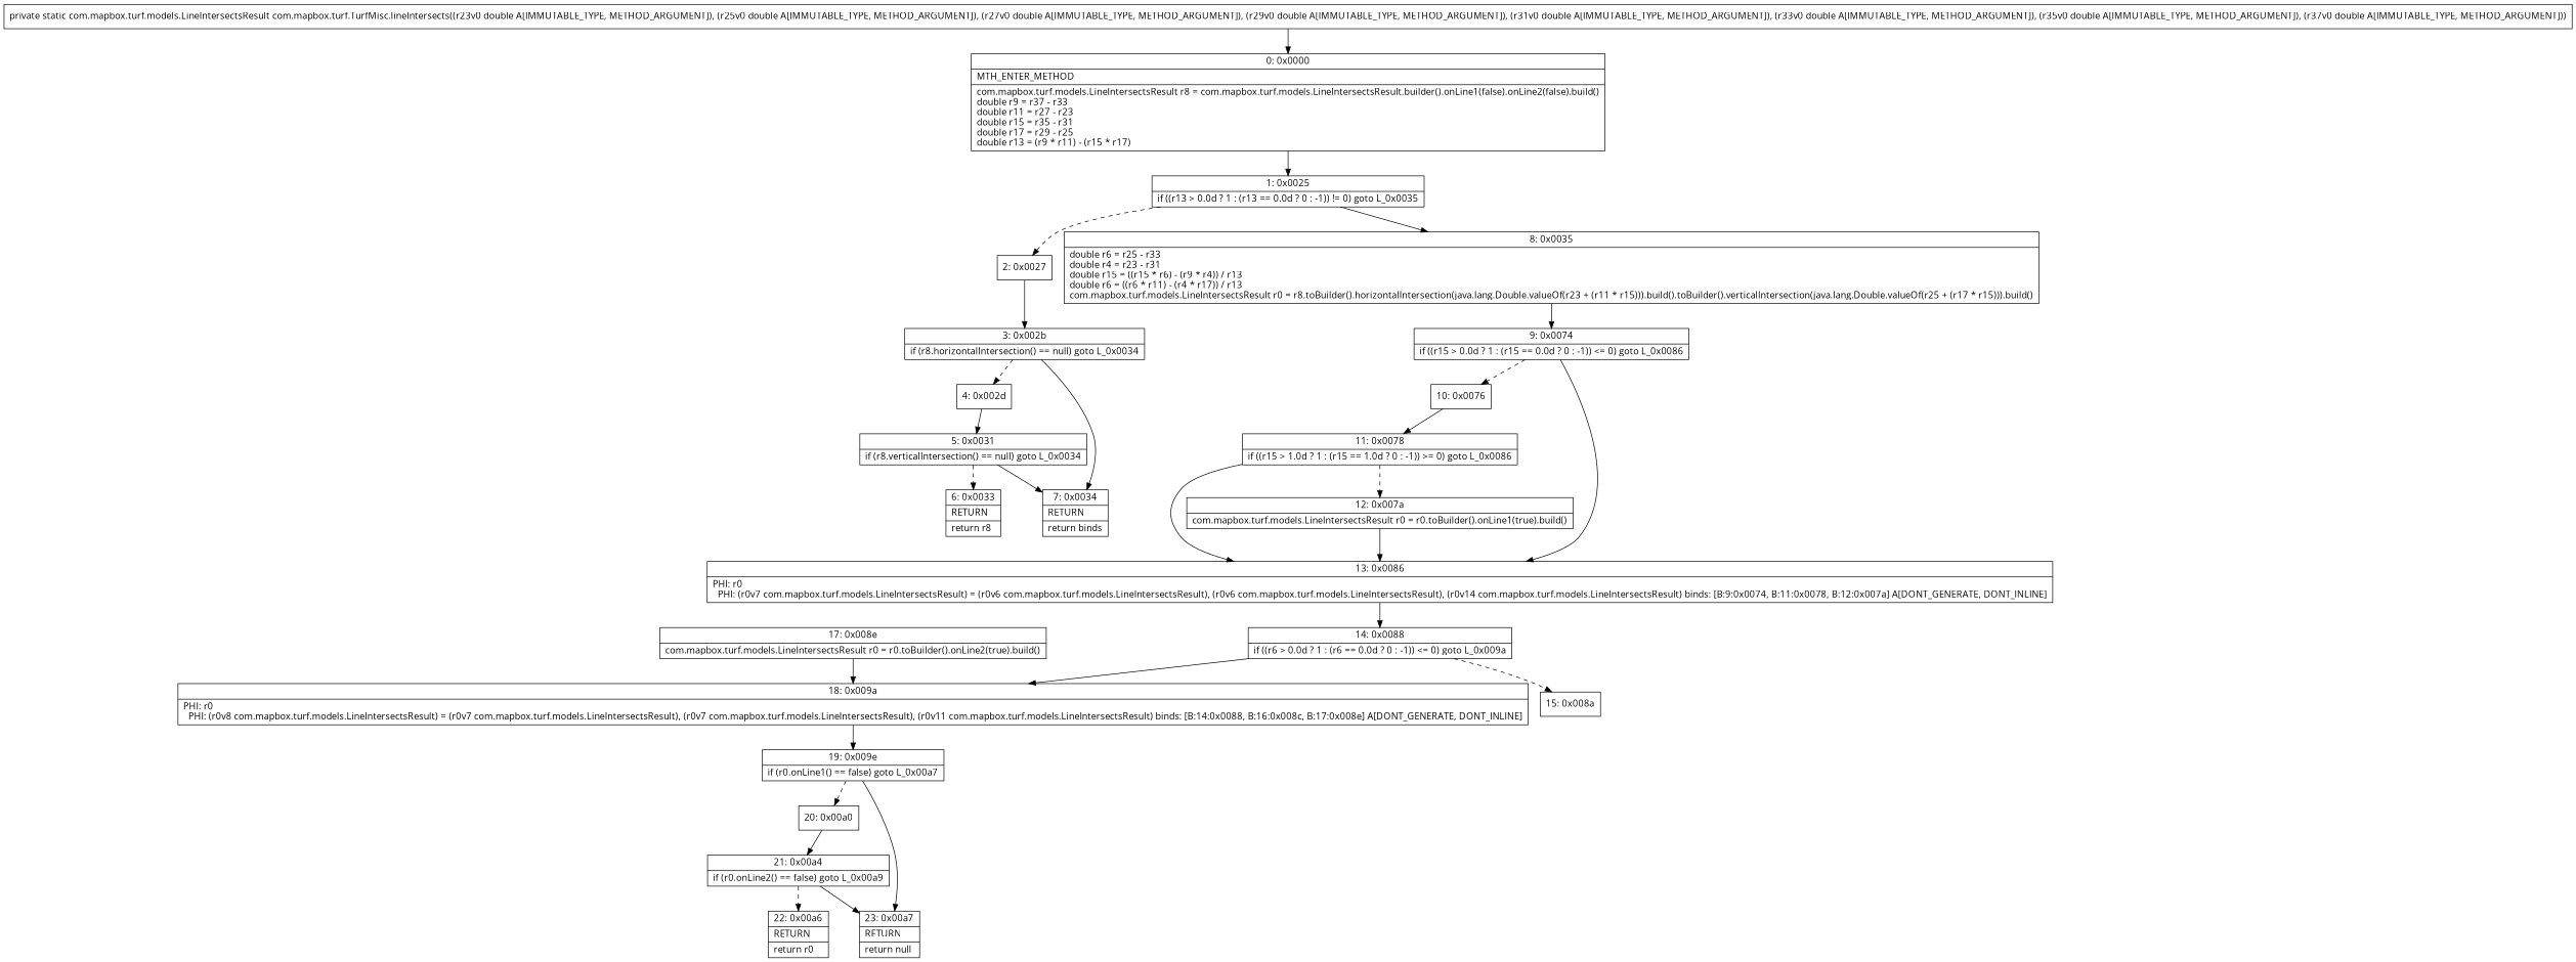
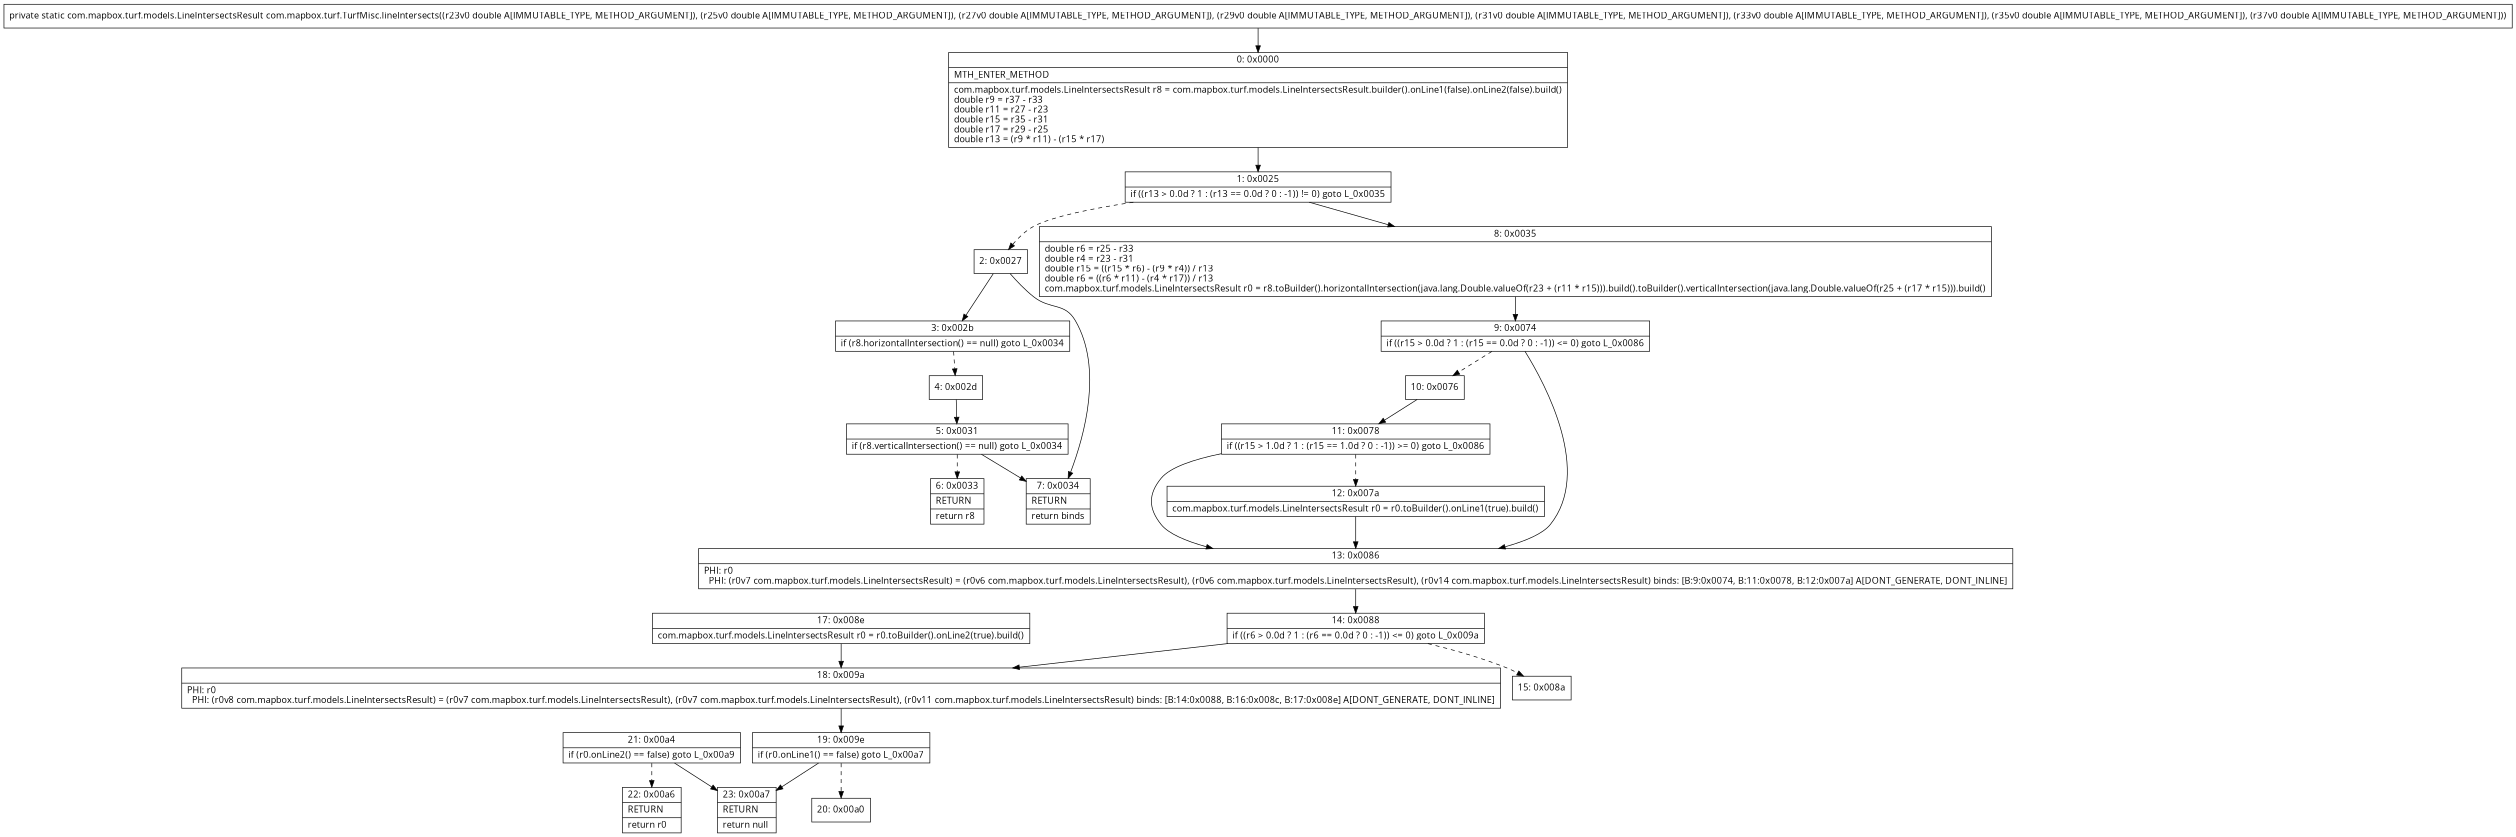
  digraph {
    fontname="Open Sans"
    node [fontname="Open Sans" shape=record]
    edge [fontname="Open Sans"]
    n1 [label="{0\:\ 0x0000|MTH_ENTER_METHOD\l|com.mapbox.turf.models.LineIntersectsResult r8 = com.mapbox.turf.models.LineIntersectsResult.builder().onLine1(false).onLine2(false).build()\ldouble r9 = r37 \- r33\ldouble r11 = r27 \- r23\ldouble r15 = r35 \- r31\ldouble r17 = r29 \- r25\ldouble r13 = (r9 * r11) \- (r15 * r17)\l}"]
    n2 [label="{1\:\ 0x0025|if ((r13 \> 0.0d ? 1 : (r13 == 0.0d ? 0 : \-1)) != 0) goto L_0x0035\l}"]
    n3 [label="{2\:\ 0x0027}"]
    n4 [label="{8\:\ 0x0035|double r6 = r25 \- r33\ldouble r4 = r23 \- r31\ldouble r15 = ((r15 * r6) \- (r9 * r4)) \/ r13\ldouble r6 = ((r6 * r11) \- (r4 * r17)) \/ r13\lcom.mapbox.turf.models.LineIntersectsResult r0 = r8.toBuilder().horizontalIntersection(java.lang.Double.valueOf(r23 + (r11 * r15))).build().toBuilder().verticalIntersection(java.lang.Double.valueOf(r25 + (r17 * r15))).build()\l}"]
    n5 [label="{3\:\ 0x002b|if (r8.horizontalIntersection() == null) goto L_0x0034\l}"]
    n6 [label="{9\:\ 0x0074|if ((r15 \> 0.0d ? 1 : (r15 == 0.0d ? 0 : \-1)) \<= 0) goto L_0x0086\l}"]
    n7 [label="{4\:\ 0x002d}"]
    n8 [label="{7\:\ 0x0034|RETURN\l|return binds\l}"]
    n9 [label="{5\:\ 0x0031|if (r8.verticalIntersection() == null) goto L_0x0034\l}"]
    n10 [label="{6\:\ 0x0033|RETURN\l|return r8\l}"]
    n11 [label="{10\:\ 0x0076}"]
    n12 [label="{13\:\ 0x0086|PHI: r0 \l  PHI: (r0v7 com.mapbox.turf.models.LineIntersectsResult) = (r0v6 com.mapbox.turf.models.LineIntersectsResult), (r0v6 com.mapbox.turf.models.LineIntersectsResult), (r0v14 com.mapbox.turf.models.LineIntersectsResult) binds: [B:9:0x0074, B:11:0x0078, B:12:0x007a] A[DONT_GENERATE, DONT_INLINE]\l}"]
    n13 [label="{11\:\ 0x0078|if ((r15 \> 1.0d ? 1 : (r15 == 1.0d ? 0 : \-1)) \>= 0) goto L_0x0086\l}"]
    n14 [label="{14\:\ 0x0088|if ((r6 \> 0.0d ? 1 : (r6 == 0.0d ? 0 : \-1)) \<= 0) goto L_0x009a\l}"]
    n15 [label="{12\:\ 0x007a|com.mapbox.turf.models.LineIntersectsResult r0 = r0.toBuilder().onLine1(true).build()\l}"]
    n16 [label="{15\:\ 0x008a}"]
    n17 [label="{18\:\ 0x009a|PHI: r0 \l  PHI: (r0v8 com.mapbox.turf.models.LineIntersectsResult) = (r0v7 com.mapbox.turf.models.LineIntersectsResult), (r0v7 com.mapbox.turf.models.LineIntersectsResult), (r0v11 com.mapbox.turf.models.LineIntersectsResult) binds: [B:14:0x0088, B:16:0x008c, B:17:0x008e] A[DONT_GENERATE, DONT_INLINE]\l}"]
    n18 [label="{19\:\ 0x009e|if (r0.onLine1() == false) goto L_0x00a7\l}"]
    n19 [label="{17\:\ 0x008e|com.mapbox.turf.models.LineIntersectsResult r0 = r0.toBuilder().onLine2(true).build()\l}"]
    n20 [label="{20\:\ 0x00a0}"]
    n21 [label="{23\:\ 0x00a7|RETURN\l|return null\l}"]
    n22 [label="{21\:\ 0x00a4|if (r0.onLine2() == false) goto L_0x00a9\l}"]
    n23 [label="{22\:\ 0x00a6|RETURN\l|return r0\l}"]
    n24 [label="{private static com.mapbox.turf.models.LineIntersectsResult com.mapbox.turf.TurfMisc.lineIntersects((r23v0 double A[IMMUTABLE_TYPE, METHOD_ARGUMENT]), (r25v0 double A[IMMUTABLE_TYPE, METHOD_ARGUMENT]), (r27v0 double A[IMMUTABLE_TYPE, METHOD_ARGUMENT]), (r29v0 double A[IMMUTABLE_TYPE, METHOD_ARGUMENT]), (r31v0 double A[IMMUTABLE_TYPE, METHOD_ARGUMENT]), (r33v0 double A[IMMUTABLE_TYPE, METHOD_ARGUMENT]), (r35v0 double A[IMMUTABLE_TYPE, METHOD_ARGUMENT]), (r37v0 double A[IMMUTABLE_TYPE, METHOD_ARGUMENT])) }"]
    n1 -> n2
    n2 -> n3 [style=dashed]
    n2 -> n4
    n3 -> n5
    n4 -> n6
    n5 -> n7 [style=dashed]
-   n5 -> n8
+   n3 -> n8
    n6 -> n11 [style=dashed]
    n6 -> n12
    n7 -> n9
    n9 -> n8
    n9 -> n10 [style=dashed]
    n11 -> n13
    n12 -> n14
    n13 -> n12
    n13 -> n15 [style=dashed]
    n14 -> n16 [style=dashed]
    n14 -> n17
    n15 -> n12
    n17 -> n18
    n18 -> n20 [style=dashed]
    n18 -> n21
    n19 -> n17
-   n20 -> n22
    n22 -> n21
    n22 -> n23 [style=dashed]
    n24 -> n1
  }
